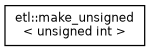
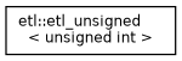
  digraph {
    rankdir=LR
-   n1 [color=black fillcolor=white fontname=Helvetica fontsize=10 height=0.2 label="etl::make_unsigned\l\< unsigned int \>" shape=record style=filled width=0.4]
+   n1 [color=black fillcolor=white fontname=Helvetica fontsize=10 height=0.2 label="etl::etl_unsigned\l\< unsigned int \>" shape=record style=filled width=0.4]
  }
